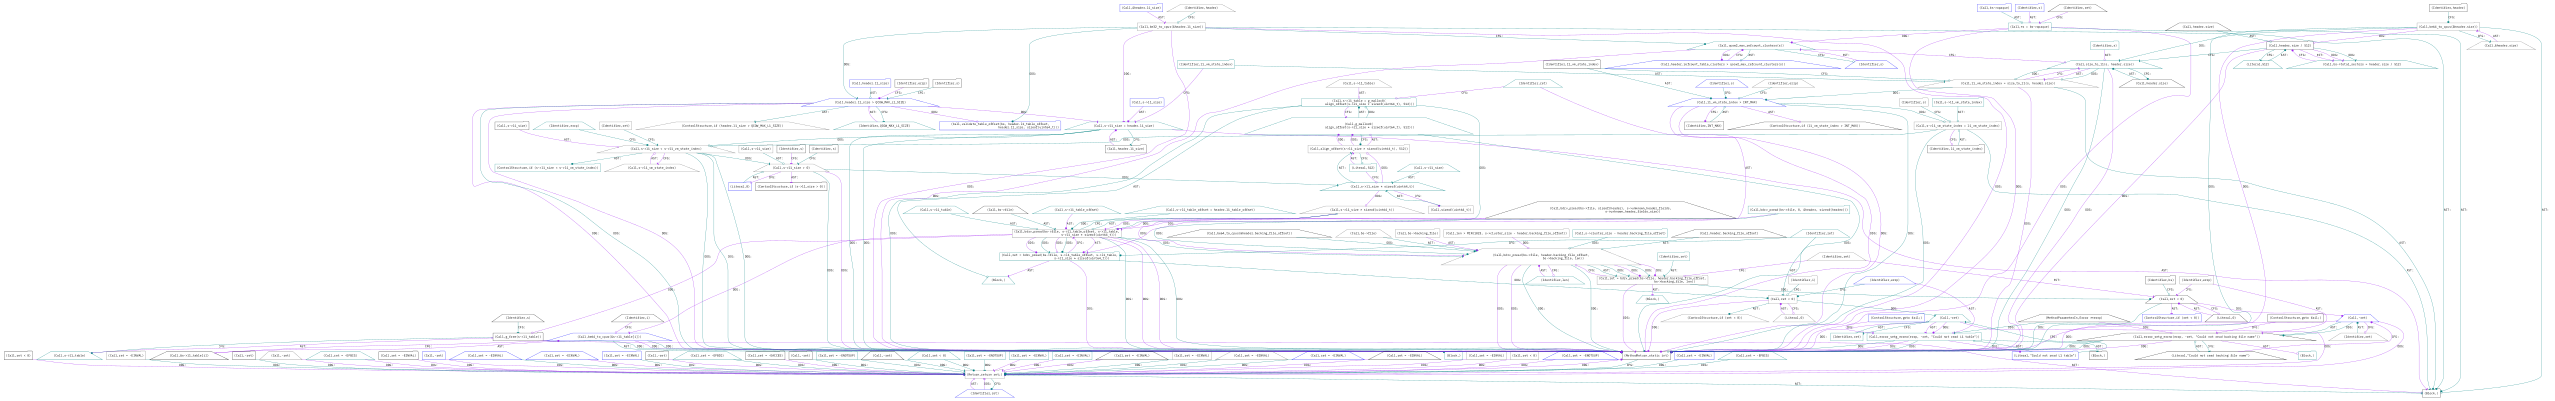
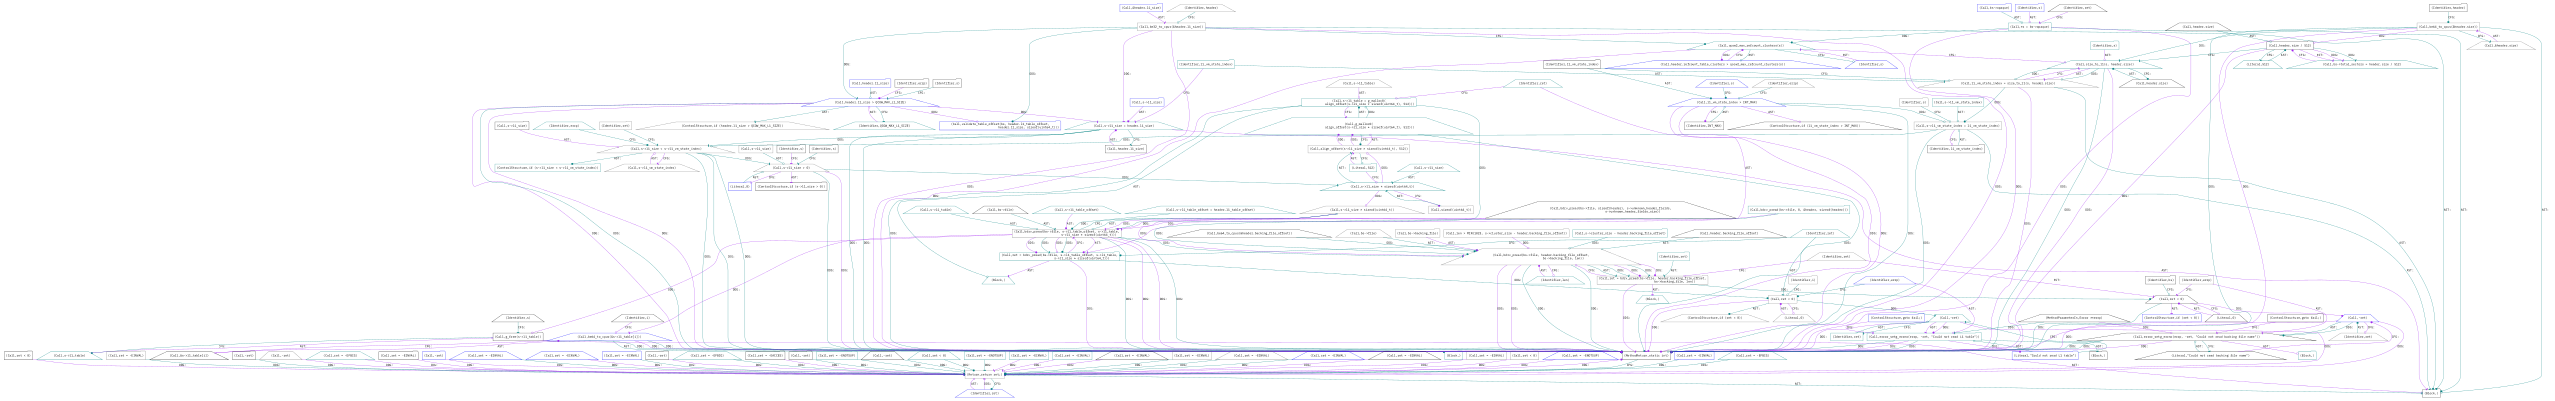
  digraph {
    fontname="IBM Plex Mono"
    node [color=teal fontname="IBM Plex Mono" shape=folder]
    edge [arrowhead=tee color=teal fontname="IBM Plex Mono"]
    n1 [label="(Call,s->l1_table = g_malloc0(\n            align_offset(s->l1_size * sizeof(uint64_t), 512)))"]
    n2 [label="(Call,g_malloc0(\n            align_offset(s->l1_size * sizeof(uint64_t), 512)))" shape=trapezium]
    n3 [color=gray40 label="(Call,bdrv_pread(bs->file, s->l1_table_offset, s->l1_table,\n                         s->l1_size * sizeof(uint64_t)))"]
    n4 [color=black label="(MethodReturn,static int)"]
    n5 [label="(Block,)" shape=trapezium]
    n6 [color=gray40 label="(Call,align_offset(s->l1_size * sizeof(uint64_t), 512))"]
    n7 [color=gray40 label="(Call,s->l1_size * sizeof(uint64_t))" shape=trapezium]
    n8 [label="(Call,ret = bdrv_pread(bs->file, s->l1_table_offset, s->l1_table,\n                         s->l1_size * sizeof(uint64_t)))"]
    n9 [color=blue label="(Call,be64_to_cpus(&s->l1_table[i]))" shape=trapezium]
    n10 [color=gray40 label="(Call,bdrv_pread(bs->file, header.backing_file_offset,\n                         bs->backing_file, len))" shape=trapezium]
    n11 [color=black label="(Call,g_free(s->l1_table))"]
    n12 [color=gray40 label="(Return,return ret;)"]
    n13 [label="(Literal,512)"]
    n14 [label="(Call,s->l1_size * sizeof(uint64_t))" shape=trapezium]
    n15 [color=gray40 label="(Call,sizeof(uint64_t))"]
    n16 [color=gray40 label="(Call,s->l1_size > 0)" shape=trapezium]
    n17 [color=blue label="(Literal,0)"]
    n18 [color=black label="(ControlStructure,if (s->l1_size > 0))"]
    n19 [color=gray40 label="(Call,s->l1_size < s->l1_vm_state_index)" shape=trapezium]
    n20 [color=gray40 label="(Call,s->l1_vm_state_index)" shape=trapezium]
    n21 [label="(ControlStructure,if (s->l1_size < s->l1_vm_state_index))"]
    n22 [label="(Call,s->l1_size = header.l1_size)" shape=trapezium]
    n23 [color=black label="(Block,)"]
    n24 [color=black label="(Call,header.l1_size)"]
    n25 [color=blue label="(Call,header.l1_size > QCOW_MAX_L1_SIZE)" shape=trapezium]
    n26 [color=blue label="(Call,validate_table_offset(bs, header.l1_table_offset,\n                                header.l1_size, sizeof(uint64_t)))"]
    n27 [color=gray40 label="(ControlStructure,if (header.l1_size > QCOW_MAX_L1_SIZE))" shape=trapezium]
    n28 [label="(Identifier,QCOW_MAX_L1_SIZE)" shape=trapezium]
    n29 [color=gray40 label="(Call,be32_to_cpus(&header.l1_size))"]
    n30 [label="(Call,qcow2_max_refcount_clusters(s))" shape=trapezium]
    n31 [color=blue label="(Call,&header.l1_size)"]
    n32 [color=gray40 label="(Call,s->l1_vm_state_index = l1_vm_state_index)"]
    n33 [color=black label="(Identifier,l1_vm_state_index)"]
    n34 [color=blue label="(Call,l1_vm_state_index > INT_MAX)" shape=trapezium]
    n35 [color=black label="(Identifier,INT_MAX)"]
    n36 [color=black label="(ControlStructure,if (l1_vm_state_index > INT_MAX))" shape=trapezium]
    n37 [color=gray40 label="(Call,l1_vm_state_index = size_to_l1(s, header.size))" shape=trapezium]
    n38 [label="(Call,size_to_l1(s, header.size))" shape=trapezium]
    n39 [color=black label="(Call,header.size)" shape=trapezium]
    n40 [color=blue label="(Identifier,s)" shape=trapezium]
    n41 [color=blue label="(Call,header.refcount_table_clusters > qcow2_max_refcount_clusters(s))" shape=trapezium]
    n42 [label="(Call,*s = bs->opaque)"]
    n43 [color=blue label="(Call,bs->opaque)"]
    n44 [color=gray40 label="(Call,be64_to_cpus(&header.size))"]
    n45 [color=black label="(Call,header.size / 512)"]
    n46 [color=gray40 label="(Call,&header.size)" shape=trapezium]
    n47 [label="(Call,bs->total_sectors = header.size / 512)" shape=trapezium]
    n48 [label="(Literal,512)" shape=trapezium]
    n49 [color=gray40 label="(Call,ret < 0)"]
    n50 [label="(Block,)"]
    n51 [color=black label="(Call,&s->l1_table[i])" shape=trapezium]
    n52 [color=gray40 label="(Call,ret = bdrv_pread(bs->file, header.backing_file_offset,\n                         bs->backing_file, len))"]
    n53 [label="(Identifier,len)" shape=trapezium]
    n54 [label="(Call,s->l1_table)" shape=trapezium]
    n55 [label="(Call,-ret)" shape=trapezium]
    n56 [color=gray40 label="(Literal,0)" shape=trapezium]
    n57 [color=gray40 label="(ControlStructure,if (ret < 0))" shape=trapezium]
    n58 [label="(Call,error_setg_errno(errp, -ret, \"Could not read L1 table\"))"]
    n59 [label="(Identifier,ret)"]
    n60 [color=blue label="(Literal,\"Could not read L1 table\")"]
    n61 [color=black label="(Block,)"]
    n62 [color=blue label="(Identifier,ret)" shape=trapezium]
    n63 [color=black label="(Call,ret < 0)" shape=trapezium]
    n64 [label="(Block,)" shape=trapezium]
    n65 [color=blue label="(Call,-ret)" shape=trapezium]
    n66 [color=black label="(Literal,0)" shape=trapezium]
    n67 [color=blue label="(ControlStructure,if (ret < 0))"]
    n68 [color=black label="(Call,error_setg_errno(errp, -ret, \"Could not read backing file name\"))" shape=trapezium]
    n69 [color=gray40 label="(Identifier,ret)" shape=trapezium]
    n70 [color=black label="(Literal,\"Could not read backing file name\")" shape=trapezium]
    n71 [label="(Block,)"]
    n72 [label="(Identifier,ret)" shape=trapezium]
    n73 [color=gray40 label="(Call,s->l1_size)"]
    n74 [color=black label="(Identifier,s)" shape=trapezium]
    n75 [color=black label="(Call,ret = -EINVAL)" shape=trapezium]
    n76 [color=gray40 label="(Call,ret = -EINVAL)"]
    n77 [color=black label="(Identifier,s)"]
    n78 [color=black label="(Identifier,header)"]
    n79 [label="(Call,s->l1_table_offset = header.l1_table_offset)" shape=trapezium]
    n80 [color=black label="(Identifier,s)"]
    n81 [label="(Call,s->l1_size)" shape=trapezium]
    n82 [color=black label="(MethodParameterIn,Error **errp)" shape=trapezium]
    n83 [color=blue label="(Identifier,s)"]
    n84 [color=gray40 label="(Call,ret < 0)"]
    n85 [color=blue label="(Call,ret = -ENOTSUP)" shape=trapezium]
    n86 [label="(Call,s->l1_table)" shape=trapezium]
    n87 [color=blue label="(Call,ret = -EINVAL)"]
    n88 [color=black label="(Call,header.backing_file_offset)" shape=trapezium]
    n89 [label="(Call,ret = -EFBIG)" shape=trapezium]
    n90 [color=black label="(Call,ret < 0)"]
    n91 [color=gray40 label="(Call,ret = -EINVAL)"]
    n92 [color=black label="(Call,bs->file)" shape=trapezium]
    n93 [color=black label="(Call,-ret)"]
    n94 [color=gray40 label="(Call,-ret)" shape=trapezium]
    n95 [color=black label="(Identifier,errp)"]
    n96 [label="(Call,s->l1_table_offset)" shape=trapezium]
    n97 [label="(Call,ret = -EFBIG)" shape=trapezium]
    n98 [color=black label="(Call,ret = -EINVAL)"]
    n99 [color=blue label="(Call,-ret)"]
    n100 [color=blue label="(Call,ret = -EINVAL)" shape=trapezium]
    n101 [label="(Identifier,errp)" shape=trapezium]
    n102 [color=black label="(Identifier,s)"]
    n103 [color=blue label="(Call,header.l1_size)"]
    n104 [color=gray40 label="(Identifier,ret)"]
    n105 [color=black label="(Identifier,i)" shape=trapezium]
    n106 [color=blue label="(Call,ret = -EINVAL)" shape=trapezium]
    n107 [color=black label="(ControlStructure,goto fail;)"]
    n108 [color=black label="(Identifier,ret)" shape=trapezium]
    n109 [color=blue label="(Call,ret = -EINVAL)"]
    n110 [color=gray40 label="(Identifier,ret)" shape=trapezium]
    n111 [label="(Identifier,ret)" shape=trapezium]
    n112 [color=black label="(Call,-ret)"]
    n113 [color=black label="(Call,header.size)" shape=trapezium]
    n114 [color=blue label="(Call,s->l1_size)"]
    n115 [color=black label="(Call,be64_to_cpus(&header.backing_file_offset))" shape=trapezium]
    n116 [color=gray40 label="(Identifier,i)"]
    n117 [color=blue label="(Identifier,errp)" shape=trapezium]
    n118 [label="(Identifier,s)"]
    n119 [color=gray40 label="(Identifier,s)"]
    n120 [label="(Call,ret = -EFBIG)" shape=trapezium]
    n121 [color=black label="(Call,ret = -EACCES)"]
    n122 [color=black label="(Call,-ret)"]
    n123 [label="(Call,ret = -ENOTSUP)"]
    n124 [color=gray40 label="(Call,bs->file)" shape=trapezium]
    n125 [label="(Call,s->l1_vm_state_index)"]
    n126 [color=black label="(Identifier,l1_vm_state_index)"]
    n127 [color=black label="(Call,-ret)" shape=trapezium]
    n128 [color=black label="(Identifier,bs)"]
    n129 [color=blue label="(Identifier,s)" shape=trapezium]
    n130 [label="(Identifier,l1_vm_state_index)"]
    n131 [label="(Call,bdrv_pread(bs->file, 0, &header, sizeof(header)))"]
    n132 [color=gray40 label="(Identifier,header)" shape=trapezium]
    n133 [color=gray40 label="(Call,bs->backing_file)"]
    n134 [color=black label="(Call,s->l1_size)"]
    n135 [color=gray40 label="(Call,len > MIN(1023, s->cluster_size - header.backing_file_offset))"]
    n136 [color=gray40 label="(Identifier,errp)"]
    n137 [color=black label="(Call,bdrv_pread(bs->file, sizeof(header), s->unknown_header_fields,\n                         s->unknown_header_fields_size))" shape=trapezium]
    n138 [label="(Identifier,ret)"]
    n139 [color=gray40 label="(Identifier,errp)" shape=trapezium]
    n140 [color=gray40 label="(Call,s->l1_table)" shape=trapezium]
    n141 [label="(Call,s->cluster_size - header.backing_file_offset)"]
    n142 [label="(Call,ret < 0)" shape=trapezium]
    n143 [label="(Call,ret = -ENOTSUP)"]
    n144 [label="(Call,ret = -EINVAL)"]
    n145 [label="(Call,ret = -EINVAL)"]
    n146 [color=black label="(Call,ret = -EINVAL)" shape=trapezium]
    n147 [color=gray40 label="(Call,ret = -EINVAL)"]
    n148 [color=gray40 label="(Call,ret = -EINVAL)" shape=trapezium]
    n149 [color=blue label="(ControlStructure,goto fail;)"]
    n150 [color=blue label="(Call,ret = -EINVAL)" shape=trapezium]
    n1 -> n2 [color=purple label="CFG: "]
    n1 -> n3 [arrowhead=odot label="DDG: "]
    n1 -> n4 [label="DDG: "]
    n1 -> n5 [arrowhead=odot label="AST: "]
    n2 -> n1 [arrowhead=dot label="AST: "]
    n2 -> n1 [arrowhead=odot label="DDG: "]
    n2 -> n4 [arrowhead=dot label="DDG: "]
    n2 -> n6 [arrowhead=dot label="CFG: "]
    n3 -> n4 [arrowhead=dot label="DDG: "]
    n3 -> n4 [arrowhead=dot color=purple label="DDG: "]
    n3 -> n4 [color=purple label="DDG: "]
    n3 -> n4 [label="DDG: "]
    n3 -> n7 [arrowhead=odot label="CFG: "]
    n3 -> n8 [arrowhead=dot color=purple label="AST: "]
    n3 -> n8 [arrowhead=dot color=purple label="DDG: "]
    n3 -> n8 [label="DDG: "]
    n3 -> n8 [arrowhead=odot color=purple label="DDG: "]
    n3 -> n8 [arrowhead=dot label="DDG: "]
    n3 -> n9 [color=purple label="DDG: "]
    n3 -> n10 [label="DDG: "]
    n3 -> n11 [arrowhead=odot color=purple label="DDG: "]
    n4 -> n12 [label="CFG: "]
    n6 -> n2 [arrowhead=odot color=purple label="AST: "]
    n6 -> n2 [arrowhead=dot color=purple label="DDG: "]
    n6 -> n2 [arrowhead=dot color=purple label="DDG: "]
    n6 -> n13 [arrowhead=odot label="CFG: "]
    n7 -> n3 [arrowhead=odot label="AST: "]
    n7 -> n3 [color=purple label="DDG: "]
    n8 -> n3 [color=purple label="CFG: "]
    n8 -> n4 [arrowhead=dot color=purple label="DDG: "]
    n8 -> n5 [color=purple label="AST: "]
    n8 -> n49 [arrowhead=dot label="DDG: "]
    n9 -> n4 [color=purple label="DDG: "]
    n9 -> n4 [label="DDG: "]
    n9 -> n50 [arrowhead=dot label="AST: "]
    n9 -> n51 [arrowhead=odot color=purple label="CFG: "]
    n10 -> n4 [arrowhead=odot label="DDG: "]
    n10 -> n4 [arrowhead=odot color=purple label="DDG: "]
    n10 -> n4 [arrowhead=odot color=purple label="DDG: "]
    n10 -> n4 [label="DDG: "]
    n10 -> n52 [label="AST: "]
    n10 -> n52 [label="DDG: "]
    n10 -> n52 [arrowhead=dot color=purple label="DDG: "]
    n10 -> n52 [label="DDG: "]
    n10 -> n52 [arrowhead=dot color=purple label="DDG: "]
    n10 -> n53 [arrowhead=odot color=purple label="CFG: "]
    n11 -> n4 [arrowhead=odot label="DDG: "]
    n11 -> n23 [arrowhead=odot color=purple label="AST: "]
    n11 -> n54 [arrowhead=dot label="CFG: "]
    n12 -> n4 [arrowhead=dot color=purple label="DDG: "]
    n12 -> n23 [label="AST: "]
    n12 -> n62 [arrowhead=dot label="CFG: "]
    n13 -> n6 [color=purple label="AST: "]
    n13 -> n14 [arrowhead=odot color=purple label="CFG: "]
    n14 -> n6 [label="AST: "]
    n14 -> n6 [arrowhead=odot color=purple label="DDG: "]
    n14 -> n7 [arrowhead=odot color=purple label="DDG: "]
    n14 -> n15 [arrowhead=dot color=purple label="CFG: "]
    n15 -> n14 [label="AST: "]
    n16 -> n4 [arrowhead=odot color=purple label="DDG: "]
    n16 -> n4 [label="DDG: "]
    n16 -> n14 [label="DDG: "]
    n16 -> n17 [arrowhead=odot color=purple label="CFG: "]
    n16 -> n18 [color=purple label="AST: "]
    n17 -> n16 [arrowhead=odot label="AST: "]
    n19 -> n4 [arrowhead=odot label="DDG: "]
    n19 -> n4 [arrowhead=dot label="DDG: "]
    n19 -> n4 [arrowhead=odot label="DDG: "]
    n19 -> n16 [label="DDG: "]
    n19 -> n20 [color=purple label="CFG: "]
    n19 -> n21 [arrowhead=dot label="AST: "]
    n20 -> n19 [arrowhead=odot color=purple label="AST: "]
    n22 -> n4 [arrowhead=odot label="DDG: "]
    n22 -> n4 [arrowhead=dot label="DDG: "]
-   n22 -> n19 [arrowhead=odot label="DDG: "]
+   n22 -> n19 [label="DDG: "]
    n22 -> n23 [color=purple label="AST: "]
    n22 -> n24 [label="CFG: "]
    n24 -> n22 [arrowhead=dot color=purple label="AST: "]
    n25 -> n4 [arrowhead=dot color=purple label="DDG: "]
    n25 -> n4 [arrowhead=dot label="DDG: "]
    n25 -> n4 [arrowhead=dot color=purple label="DDG: "]
    n25 -> n22 [color=purple label="DDG: "]
    n25 -> n26 [arrowhead=odot color=purple label="DDG: "]
    n25 -> n27 [label="AST: "]
    n25 -> n28 [label="CFG: "]
    n28 -> n25 [arrowhead=odot color=purple label="AST: "]
    n29 -> n4 [arrowhead=dot color=purple label="DDG: "]
    n29 -> n4 [color=purple label="DDG: "]
    n29 -> n22 [color=purple label="DDG: "]
    n29 -> n23 [arrowhead=dot label="AST: "]
    n29 -> n25 [label="DDG: "]
    n29 -> n26 [arrowhead=dot label="DDG: "]
    n29 -> n30 [arrowhead=dot label="CFG: "]
    n30 -> n4 [arrowhead=dot color=purple label="DDG: "]
    n30 -> n38 [arrowhead=odot color=purple label="CFG: "]
    n30 -> n40 [arrowhead=odot label="CFG: "]
    n30 -> n41 [arrowhead=odot label="AST: "]
    n30 -> n41 [arrowhead=dot color=purple label="DDG: "]
    n31 -> n29 [color=purple label="AST: "]
    n32 -> n4 [arrowhead=dot label="DDG: "]
    n32 -> n19 [arrowhead=odot label="DDG: "]
    n32 -> n23 [label="AST: "]
    n32 -> n33 [arrowhead=odot color=purple label="CFG: "]
    n33 -> n32 [arrowhead=odot label="AST: "]
    n34 -> n4 [color=purple label="DDG: "]
    n34 -> n4 [arrowhead=dot color=purple label="DDG: "]
    n34 -> n4 [arrowhead=odot label="DDG: "]
    n34 -> n32 [arrowhead=odot label="DDG: "]
    n34 -> n35 [arrowhead=dot color=purple label="CFG: "]
    n34 -> n36 [arrowhead=odot color=purple label="AST: "]
    n35 -> n34 [arrowhead=odot label="AST: "]
    n37 -> n4 [arrowhead=dot color=purple label="DDG: "]
    n37 -> n23 [arrowhead=dot label="AST: "]
-   n37 -> n34 [arrowhead=dot label="DDG: "]
+   n37 -> n32 [arrowhead=dot label="DDG: "]
    n37 -> n38 [color=purple label="CFG: "]
    n38 -> n4 [arrowhead=dot label="DDG: "]
    n38 -> n4 [arrowhead=dot color=purple label="DDG: "]
    n38 -> n37 [color=purple label="AST: "]
    n38 -> n37 [arrowhead=odot label="DDG: "]
    n38 -> n37 [arrowhead=odot label="DDG: "]
    n38 -> n39 [arrowhead=dot label="CFG: "]
    n39 -> n38 [arrowhead=dot label="AST: "]
    n40 -> n30 [color=purple label="AST: "]
    n41 -> n30 [arrowhead=dot color=purple label="CFG: "]
    n42 -> n4 [arrowhead=odot color=purple label="DDG: "]
    n42 -> n4 [arrowhead=dot color=purple label="DDG: "]
    n42 -> n23 [arrowhead=dot label="AST: "]
-   n42 -> n30 [arrowhead=dot color=purple label="DDG: "]
+   n42 -> n30 [arrowhead=dot label="DDG: "]
    n43 -> n42 [arrowhead=odot label="AST: "]
    n44 -> n4 [label="DDG: "]
    n44 -> n4 [color=purple label="DDG: "]
    n44 -> n23 [arrowhead=odot label="AST: "]
    n44 -> n38 [label="DDG: "]
    n44 -> n45 [arrowhead=odot color=purple label="DDG: "]
    n44 -> n46 [label="CFG: "]
    n45 -> n4 [arrowhead=dot color=purple label="DDG: "]
    n45 -> n38 [label="CFG: "]
    n45 -> n47 [color=purple label="AST: "]
    n45 -> n47 [color=purple label="DDG: "]
    n45 -> n47 [label="DDG: "]
    n45 -> n48 [label="CFG: "]
    n46 -> n44 [color=purple label="AST: "]
    n47 -> n45 [arrowhead=dot color=purple label="CFG: "]
    n48 -> n45 [arrowhead=dot label="AST: "]
    n49 -> n4 [arrowhead=dot color=purple label="DDG: "]
    n49 -> n55 [label="DDG: "]
    n49 -> n56 [arrowhead=odot color=purple label="CFG: "]
    n49 -> n57 [arrowhead=dot label="AST: "]
    n51 -> n9 [arrowhead=dot color=purple label="AST: "]
    n52 -> n4 [color=purple label="DDG: "]
    n52 -> n10 [arrowhead=odot color=purple label="CFG: "]
    n52 -> n63 [arrowhead=dot label="DDG: "]
    n52 -> n64 [color=purple label="AST: "]
    n53 -> n10 [arrowhead=dot color=purple label="AST: "]
    n54 -> n11 [arrowhead=odot color=purple label="AST: "]
    n55 -> n4 [arrowhead=odot color=purple label="DDG: "]
    n55 -> n12 [color=purple label="DDG: "]
    n55 -> n58 [color=purple label="AST: "]
    n55 -> n58 [arrowhead=dot color=purple label="DDG: "]
    n55 -> n59 [label="CFG: "]
    n56 -> n49 [arrowhead=dot color=purple label="AST: "]
    n58 -> n4 [arrowhead=dot label="DDG: "]
    n58 -> n4 [arrowhead=odot color=purple label="DDG: "]
    n58 -> n4 [arrowhead=odot label="DDG: "]
    n58 -> n60 [arrowhead=dot color=purple label="CFG: "]
    n58 -> n61 [label="AST: "]
    n59 -> n55 [arrowhead=odot label="AST: "]
    n60 -> n55 [label="CFG: "]
    n60 -> n58 [arrowhead=odot label="AST: "]
    n62 -> n12 [arrowhead=odot color=purple label="AST: "]
    n62 -> n12 [color=purple label="DDG: "]
    n63 -> n4 [label="DDG: "]
    n63 -> n65 [arrowhead=dot color=purple label="DDG: "]
    n63 -> n66 [arrowhead=odot color=purple label="CFG: "]
    n63 -> n67 [color=purple label="AST: "]
    n65 -> n4 [color=purple label="DDG: "]
    n65 -> n12 [arrowhead=dot color=purple label="DDG: "]
    n65 -> n68 [arrowhead=odot label="AST: "]
    n65 -> n68 [arrowhead=dot label="DDG: "]
    n65 -> n69 [arrowhead=odot color=purple label="CFG: "]
    n66 -> n63 [arrowhead=dot color=purple label="AST: "]
    n68 -> n4 [arrowhead=dot label="DDG: "]
    n68 -> n4 [arrowhead=dot color=purple label="DDG: "]
    n68 -> n4 [arrowhead=odot label="DDG: "]
    n68 -> n70 [label="CFG: "]
    n68 -> n71 [arrowhead=odot color=purple label="AST: "]
    n69 -> n65 [arrowhead=dot label="AST: "]
    n70 -> n65 [arrowhead=dot color=purple label="CFG: "]
    n70 -> n68 [arrowhead=odot label="AST: "]
    n72 -> n1 [arrowhead=odot color=purple label="CFG: "]
    n72 -> n8 [color=purple label="AST: "]
    n73 -> n16 [arrowhead=odot label="AST: "]
    n74 -> n11 [label="CFG: "]
    n75 -> n12 [color=purple label="DDG: "]
    n76 -> n12 [color=purple label="DDG: "]
    n77 -> n16 [color=purple label="CFG: "]
    n78 -> n44 [arrowhead=dot label="CFG: "]
    n79 -> n3 [arrowhead=dot label="DDG: "]
    n80 -> n16 [label="CFG: "]
    n81 -> n14 [label="AST: "]
    n82 -> n58 [label="DDG: "]
    n82 -> n68 [arrowhead=odot color=purple label="DDG: "]
    n83 -> n42 [arrowhead=odot color=purple label="AST: "]
    n84 -> n12 [color=purple label="DDG: "]
    n85 -> n12 [color=purple label="DDG: "]
    n86 -> n3 [arrowhead=odot label="AST: "]
    n87 -> n12 [arrowhead=dot label="DDG: "]
    n88 -> n10 [arrowhead=odot label="AST: "]
    n89 -> n12 [label="DDG: "]
    n90 -> n12 [arrowhead=dot color=purple label="DDG: "]
    n91 -> n12 [arrowhead=dot label="DDG: "]
    n92 -> n3 [label="AST: "]
    n93 -> n12 [label="DDG: "]
    n94 -> n12 [color=purple label="DDG: "]
    n95 -> n25 [arrowhead=dot color=purple label="CFG: "]
    n96 -> n3 [arrowhead=dot color=purple label="AST: "]
    n97 -> n12 [arrowhead=odot color=purple label="DDG: "]
    n98 -> n12 [arrowhead=dot color=purple label="DDG: "]
    n99 -> n12 [arrowhead=dot color=purple label="DDG: "]
    n100 -> n12 [arrowhead=odot label="DDG: "]
    n101 -> n19 [arrowhead=dot label="CFG: "]
    n102 -> n25 [label="CFG: "]
    n103 -> n25 [arrowhead=odot label="AST: "]
    n104 -> n19 [label="CFG: "]
    n105 -> n9 [arrowhead=odot color=purple label="CFG: "]
    n106 -> n12 [arrowhead=odot color=purple label="DDG: "]
    n107 -> n68 [color=purple label="CFG: "]
    n108 -> n42 [color=purple label="CFG: "]
    n109 -> n12 [label="DDG: "]
    n110 -> n52 [arrowhead=odot color=purple label="CFG: "]
    n110 -> n63 [color=purple label="AST: "]
    n111 -> n8 [arrowhead=dot label="CFG: "]
    n111 -> n49 [label="AST: "]
    n112 -> n12 [arrowhead=odot color=purple label="DDG: "]
    n113 -> n45 [arrowhead=odot label="AST: "]
    n114 -> n22 [arrowhead=dot color=purple label="AST: "]
    n115 -> n10 [arrowhead=dot label="DDG: "]
    n116 -> n49 [arrowhead=odot label="CFG: "]
    n117 -> n49 [arrowhead=dot label="CFG: "]
    n117 -> n58 [arrowhead=odot color=purple label="AST: "]
    n118 -> n38 [arrowhead=odot color=purple label="AST: "]
    n119 -> n32 [arrowhead=odot label="CFG: "]
    n120 -> n12 [label="DDG: "]
    n121 -> n12 [color=purple label="DDG: "]
    n122 -> n12 [label="DDG: "]
    n123 -> n12 [arrowhead=odot label="DDG: "]
    n124 -> n10 [arrowhead=dot label="AST: "]
    n125 -> n32 [arrowhead=odot label="AST: "]
    n126 -> n34 [arrowhead=dot label="AST: "]
    n126 -> n37 [arrowhead=odot label="CFG: "]
    n127 -> n12 [label="DDG: "]
    n128 -> n63 [arrowhead=odot label="CFG: "]
    n129 -> n34 [arrowhead=dot label="CFG: "]
    n130 -> n22 [color=purple label="CFG: "]
    n130 -> n37 [label="AST: "]
    n131 -> n3 [color=purple label="DDG: "]
    n131 -> n10 [arrowhead=dot label="DDG: "]
    n132 -> n29 [arrowhead=odot label="CFG: "]
    n133 -> n10 [arrowhead=dot color=purple label="AST: "]
    n134 -> n19 [arrowhead=odot color=purple label="AST: "]
    n135 -> n10 [arrowhead=odot color=purple label="DDG: "]
    n136 -> n63 [color=purple label="CFG: "]
    n136 -> n68 [color=purple label="AST: "]
    n137 -> n3 [arrowhead=dot color=purple label="DDG: "]
    n137 -> n10 [color=purple label="DDG: "]
    n138 -> n52 [label="AST: "]
    n139 -> n34 [arrowhead=odot label="CFG: "]
    n140 -> n1 [arrowhead=odot color=purple label="AST: "]
    n141 -> n10 [arrowhead=odot label="DDG: "]
    n142 -> n12 [arrowhead=dot label="DDG: "]
    n143 -> n12 [label="DDG: "]
    n144 -> n12 [color=purple label="DDG: "]
    n145 -> n12 [color=purple label="DDG: "]
    n146 -> n12 [arrowhead=odot color=purple label="DDG: "]
    n147 -> n12 [arrowhead=odot label="DDG: "]
    n148 -> n12 [arrowhead=odot label="DDG: "]
    n149 -> n58 [color=purple label="CFG: "]
    n150 -> n12 [arrowhead=dot label="DDG: "]
  }
